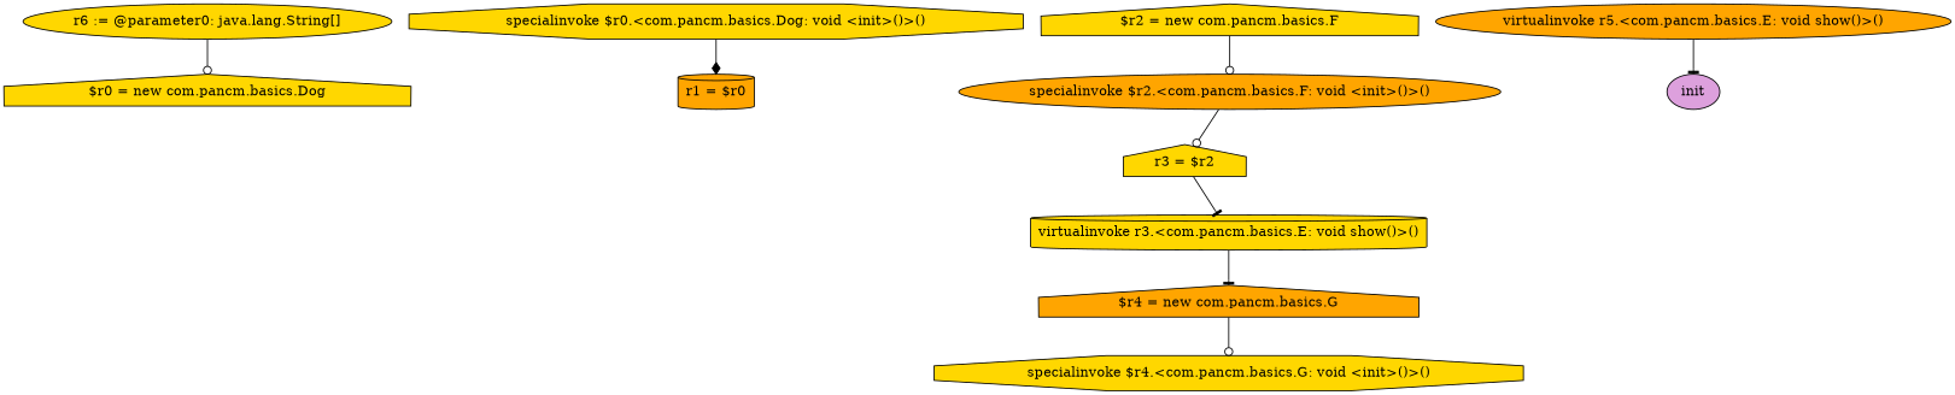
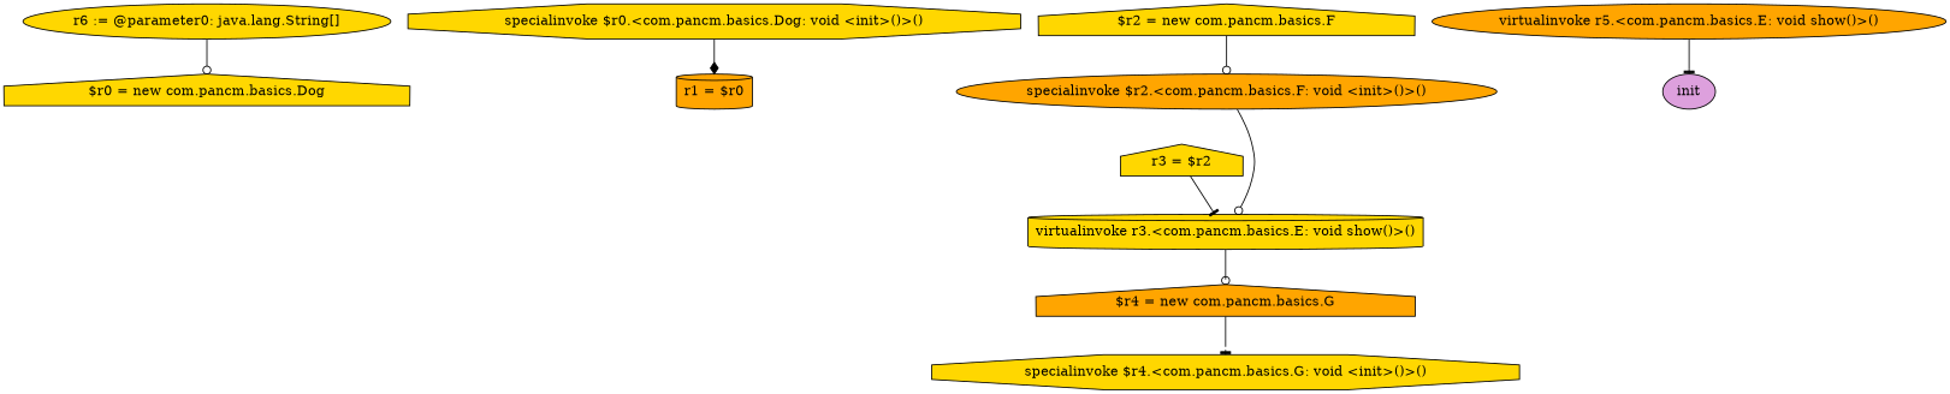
  digraph {
    node [fillcolor=gold shape=house style=filled]
    edge [arrowhead=odot]
    "$r0 = new com.pancm.basics.Dog"
    "r6 := @parameter0: java.lang.String[]" [shape=ellipse]
    "specialinvoke $r0.<com.pancm.basics.Dog: void <init>()>()" [shape=octagon]
    "r1 = $r0" [fillcolor=orange shape=cylinder]
    "$r2 = new com.pancm.basics.F"
    "specialinvoke $r2.<com.pancm.basics.F: void <init>()>()" [fillcolor=orange shape=ellipse]
    "r3 = $r2"
    "virtualinvoke r3.<com.pancm.basics.E: void show()>()" [shape=cylinder]
    "$r4 = new com.pancm.basics.G" [fillcolor=orange]
    "specialinvoke $r4.<com.pancm.basics.G: void <init>()>()" [shape=octagon]
    "virtualinvoke r5.<com.pancm.basics.E: void show()>()" [fillcolor=orange shape=ellipse]
    n12 [fillcolor=plum label=init shape=ellipse]
    "r6 := @parameter0: java.lang.String[]" -> "$r0 = new com.pancm.basics.Dog"
    "specialinvoke $r0.<com.pancm.basics.Dog: void <init>()>()" -> "r1 = $r0" [arrowhead=diamond]
    "$r2 = new com.pancm.basics.F" -> "specialinvoke $r2.<com.pancm.basics.F: void <init>()>()"
-   "specialinvoke $r2.<com.pancm.basics.F: void <init>()>()" -> "r3 = $r2"
+   "specialinvoke $r2.<com.pancm.basics.F: void <init>()>()" -> "virtualinvoke r3.<com.pancm.basics.E: void show()>()"
    "r3 = $r2" -> "virtualinvoke r3.<com.pancm.basics.E: void show()>()" [arrowhead=tee]
-   "virtualinvoke r3.<com.pancm.basics.E: void show()>()" -> "$r4 = new com.pancm.basics.G" [arrowhead=tee]
-   "$r4 = new com.pancm.basics.G" -> "specialinvoke $r4.<com.pancm.basics.G: void <init>()>()"
+   "virtualinvoke r3.<com.pancm.basics.E: void show()>()" -> "$r4 = new com.pancm.basics.G"
+   "$r4 = new com.pancm.basics.G" -> "specialinvoke $r4.<com.pancm.basics.G: void <init>()>()" [arrowhead=tee]
    "virtualinvoke r5.<com.pancm.basics.E: void show()>()" -> n12 [arrowhead=tee]
  }
